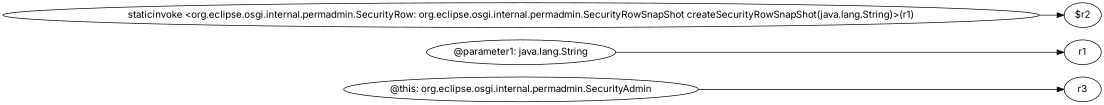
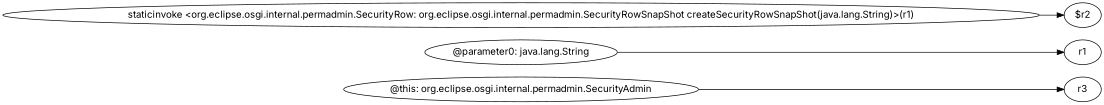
  digraph {
    fontname=Inter
    rankdir=LR
    node [fontname=Inter]
    edge [fontname=Inter]
    n1 [label="@this: org.eclipse.osgi.internal.permadmin.SecurityAdmin"]
    n2 [label=r3]
-   n3 [label="@parameter1: java.lang.String"]
+   n3 [label="@parameter0: java.lang.String"]
    n4 [label=r1]
    n5 [label="staticinvoke <org.eclipse.osgi.internal.permadmin.SecurityRow: org.eclipse.osgi.internal.permadmin.SecurityRowSnapShot createSecurityRowSnapShot(java.lang.String)>(r1)"]
    n6 [label="$r2"]
    n1 -> n2
    n3 -> n4
    n5 -> n6
  }
